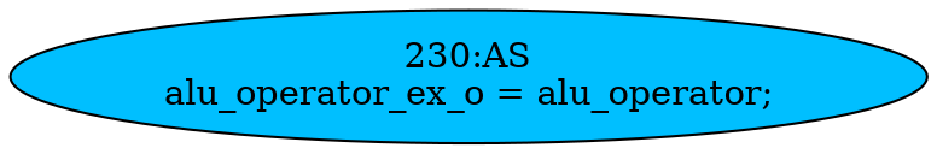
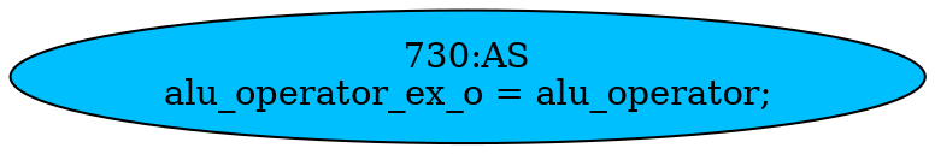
  strict digraph {
-   n1 [ast="<pyverilog.vparser.ast.Assign object at 0x7f2237101d10>" def_var="['alu_operator_ex_o']" fillcolor=deepskyblue label="230:AS\nalu_operator_ex_o = alu_operator;" statements="[]" style=filled typ=Assign use_var="['alu_operator']"]
+   n1 [ast="<pyverilog.vparser.ast.Assign object at 0x7f2237101d10>" def_var="['alu_operator_ex_o']" fillcolor=deepskyblue label="730:AS\nalu_operator_ex_o = alu_operator;" statements="[]" style=filled typ=Assign use_var="['alu_operator']"]
  }
